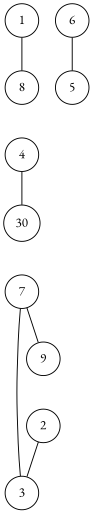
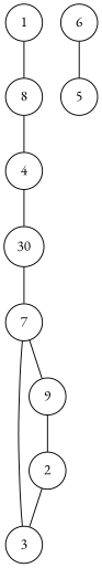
  graph {
    fontname="EB Garamond"
    node [fillcolor=white fontname="EB Garamond" shape=circle]
    edge [fontname="EB Garamond"]
    1
    8
    4
    2
    3
    7
    6
    5
    n9 [label=30]
    9
    1 -- 8
+   8 -- 4
    4 -- n9
    2 -- 3
    3 -- 7
    7 -- 9
    6 -- 5
+   n9 -- 7
+   9 -- 2
  }
